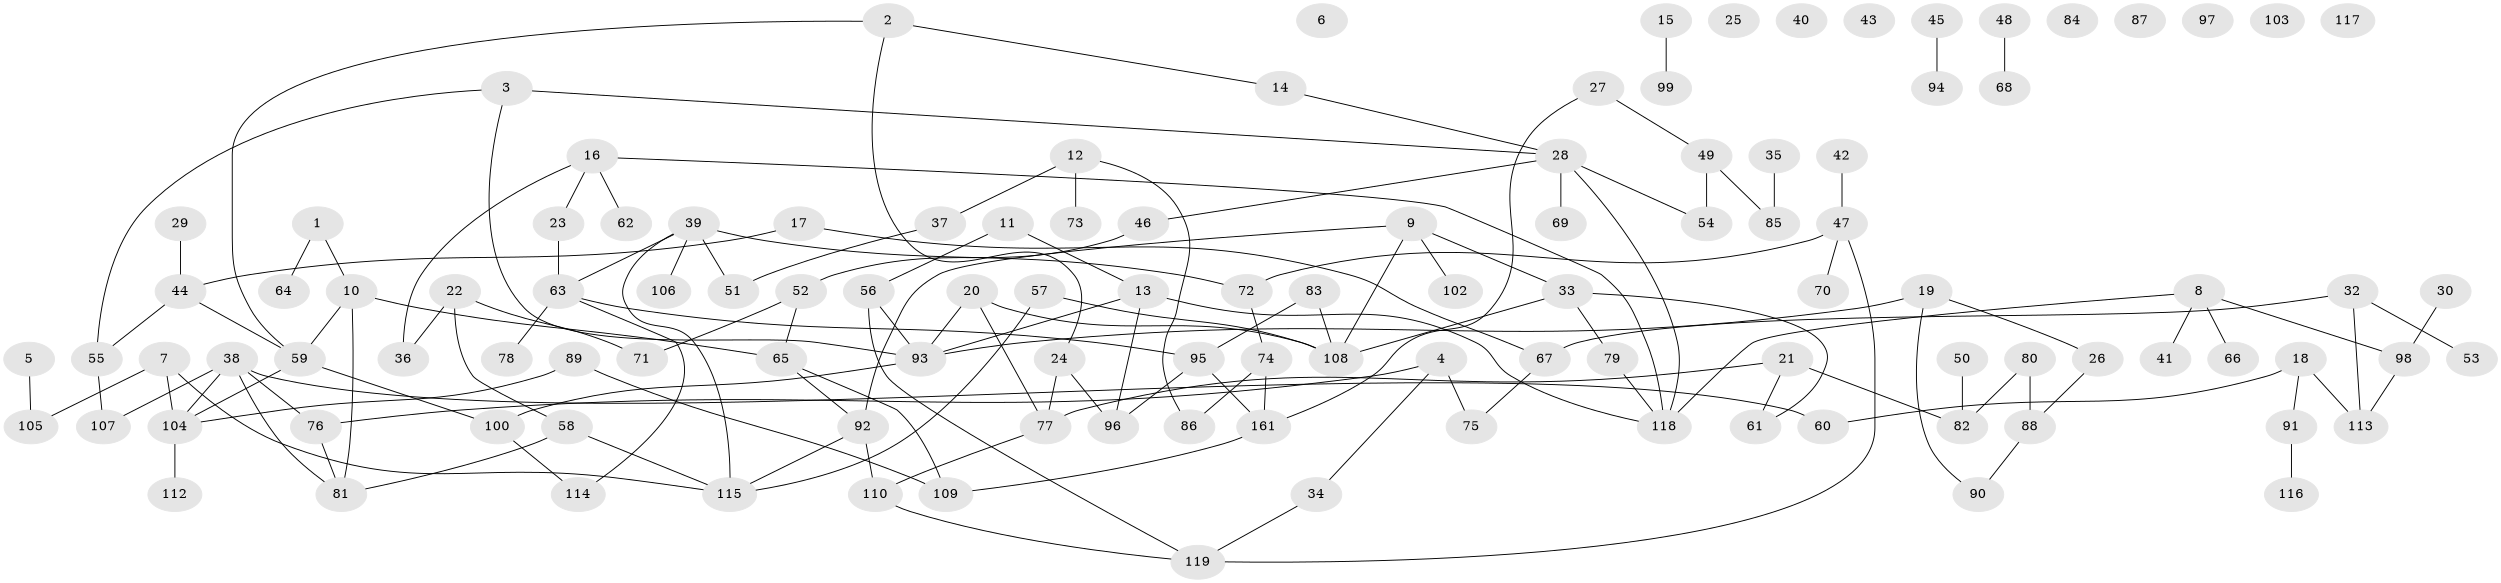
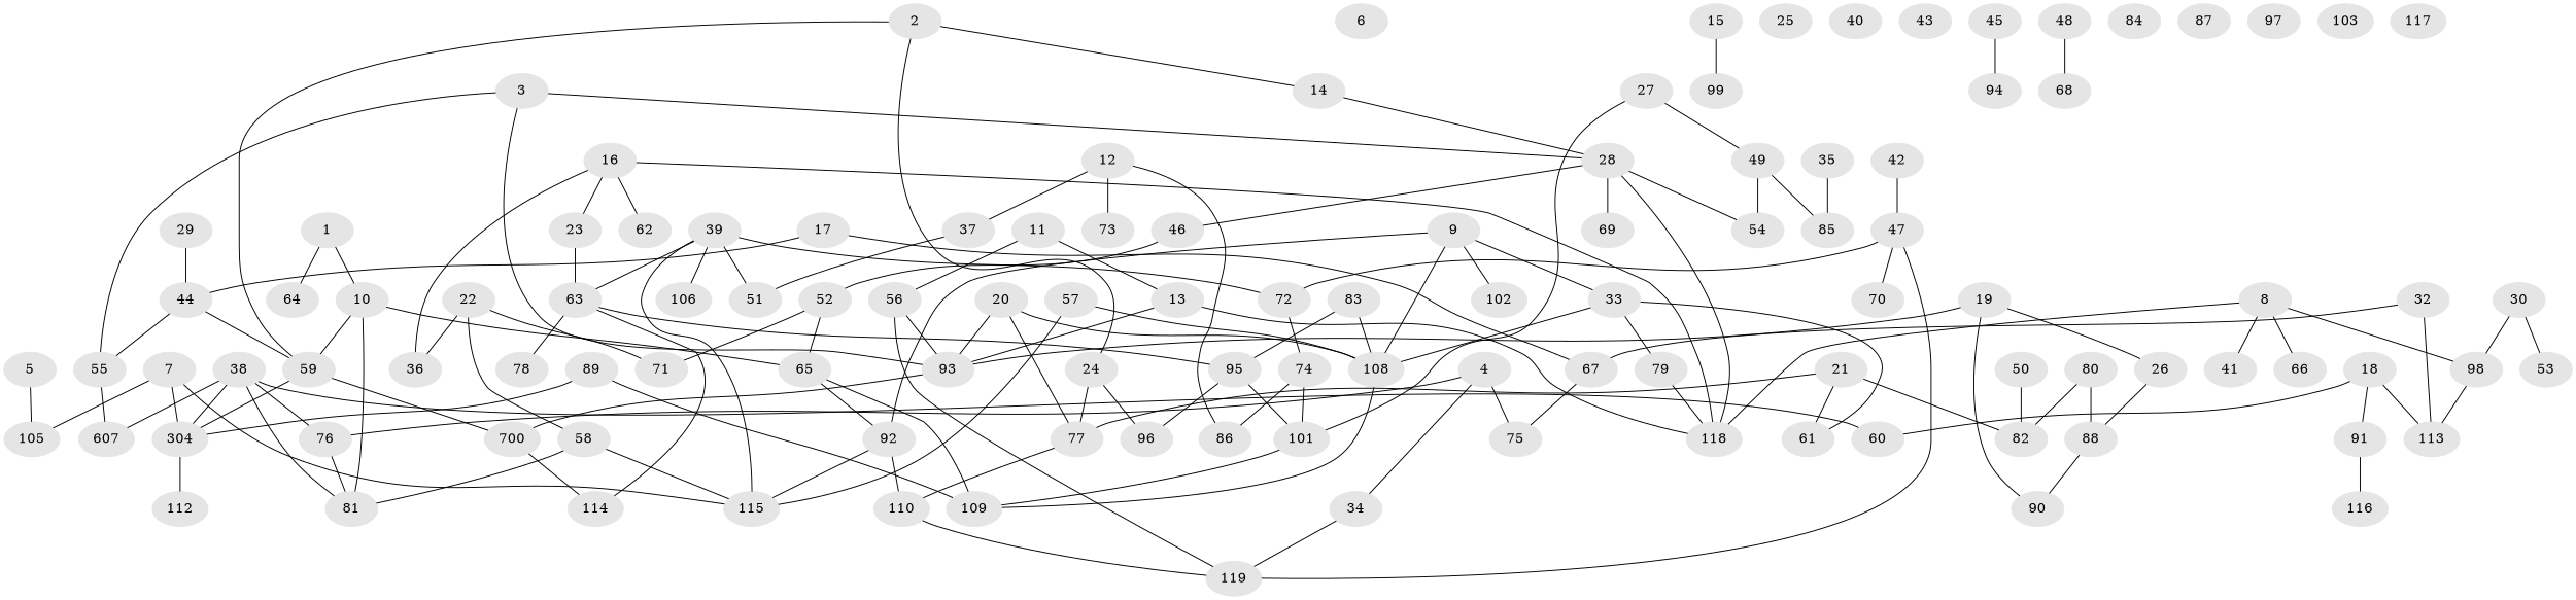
  graph {
    node [color=gray90 style=filled]
    1
    10
    64
    59
    65
    81
    2
    14
    24
    28
    96
    77
-   104
-   100
+   104 [label=304]
+   100 [label=700]
    3
    55
    93
    118
    46
    54
    69
-   107
+   107 [label=607]
    4
    34
    75
    76
    n27 [label=119]
    5
    105
    6
    7
    115
    112
    8
    41
    66
    98
    113
    9
    33
    92
    102
    108
    61
    79
    110
    109
    11
    13
    56
    12
    37
    73
    86
    51
    15
    99
    16
    23
    36
    62
    63
    17
    44
    67
    18
    60
    91
    116
    19
    26
    90
    88
    20
    21
    82
    22
    58
    71
    78
    95
    114
    25
    27
    49
-   101 [label=161]
+   101
    85
    52
    29
    30
    32
    53
    35
    38
    39
    72
    106
    74
    40
    42
    47
    70
    43
    45
    94
    48
    68
    50
    57
    80
    83
    84
    87
    89
    97
    103
    117
    1 -- 10
    1 -- 64
    10 -- 59
    10 -- 65
    10 -- 81
    59 -- 104
    59 -- 100
    65 -- 92
    65 -- 109
    2 -- 59
    2 -- 14
    2 -- 24
    14 -- 28
    24 -- 96
    24 -- 77
    28 -- 118
    28 -- 46
    28 -- 54
    28 -- 69
    77 -- 110
    104 -- 112
    100 -- 114
    3 -- 28
    3 -- 55
    3 -- 93
    55 -- 107
    93 -- 100
    46 -- 52
    4 -- 34
    4 -- 75
    4 -- 76
    34 -- n27
    76 -- 81
    5 -- 105
    7 -- 104
    7 -- 105
    7 -- 115
    8 -- 118
    8 -- 41
    8 -- 66
    8 -- 98
    98 -- 113
    9 -- 33
    9 -- 92
    9 -- 102
    9 -- 108
    33 -- 108
    33 -- 61
    33 -- 79
    92 -- 115
    92 -- 110
+   108 -- 109
    79 -- 118
    110 -- n27
    11 -- 13
    11 -- 56
-   13 -- 96
    13 -- 93
    13 -- 118
    56 -- 93
    56 -- n27
    12 -- 37
    12 -- 73
    12 -- 86
    37 -- 51
    15 -- 99
    16 -- 118
    16 -- 23
    16 -- 36
    16 -- 62
    23 -- 63
    63 -- 78
    63 -- 95
    63 -- 114
    17 -- 44
    17 -- 67
    44 -- 59
    44 -- 55
    67 -- 75
    18 -- 113
    18 -- 60
    18 -- 91
    91 -- 116
    19 -- 93
    19 -- 26
    19 -- 90
    26 -- 88
    88 -- 90
    20 -- 77
    20 -- 93
    20 -- 108
    21 -- 77
    21 -- 61
    21 -- 82
    22 -- 36
    22 -- 58
    22 -- 71
    58 -- 81
    58 -- 115
    95 -- 96
    95 -- 101
    27 -- 49
    27 -- 101
    49 -- 54
    49 -- 85
    101 -- 109
    52 -- 65
    52 -- 71
    29 -- 44
    30 -- 98
    32 -- 113
    32 -- 67
-   32 -- 53
+   30 -- 53
    35 -- 85
    38 -- 81
    38 -- 104
    38 -- 107
    38 -- 76
    38 -- 60
    39 -- 115
    39 -- 51
    39 -- 63
    39 -- 72
    39 -- 106
    72 -- 74
    74 -- 86
    74 -- 101
    42 -- 47
    47 -- n27
    47 -- 72
    47 -- 70
    45 -- 94
    48 -- 68
    50 -- 82
    57 -- 115
    57 -- 108
    80 -- 88
    80 -- 82
    83 -- 108
    83 -- 95
    89 -- 104
    89 -- 109
  }
